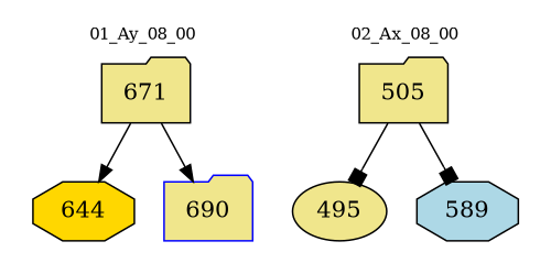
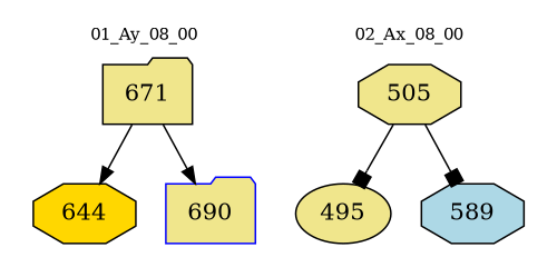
  digraph {
    node [color=black fillcolor=khaki shape=folder style=filled]
    edge [arrowhead=normal color=black]
    n1 [label=671]
    n2 [fillcolor=gold label=644 shape=octagon]
    n3 [color=blue label=690]
-   n4 [label=505]
+   n4 [label=505 shape=octagon]
    n5 [label=495 shape=ellipse]
    n6 [fillcolor=lightblue label=589 shape=octagon]
    subgraph cluster_1 {
      color=white
      fontsize=10
      label="01_Ay_08_00"
      n1
      n2
      n3
    }
    subgraph cluster_2 {
      color=white
      fontsize=10
      label="02_Ax_08_00"
      n4
      n5
      n6
    }
    n1 -> n2
    n1 -> n3
    n4 -> n5 [arrowhead=box]
    n4 -> n6 [arrowhead=box]
  }
